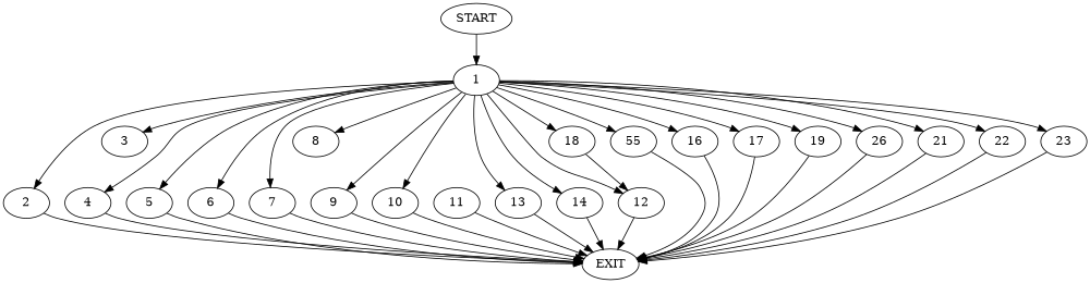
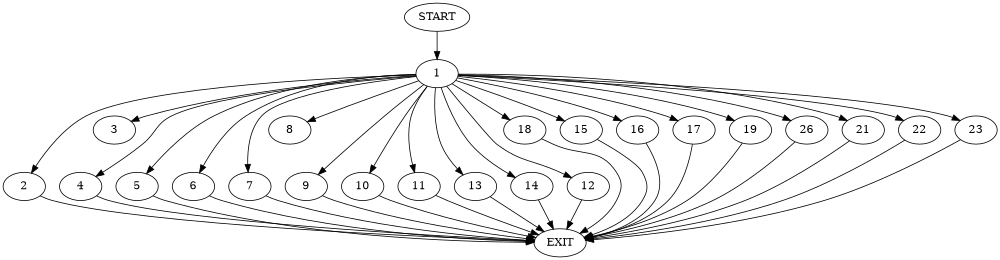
  digraph {
    n1 [label=START]
    1
    2
    3
    4
    5
    6
    7
    8
    9
    10
    11
    12
    13
    14
-   15 [label=55]
+   15
    16
    17
    18
    19
    n21 [label=26]
    21
    22
    23
    n25 [label=EXIT]
    n1 -> 1
    1 -> 2
    1 -> 3
    1 -> 4
    1 -> 5
    1 -> 6
    1 -> 7
    1 -> 8
    1 -> 9
    1 -> 10
+   1 -> 11
    1 -> 12
    1 -> 13
    1 -> 14
    1 -> 15
    1 -> 16
    1 -> 17
    1 -> 18
    1 -> 19
    1 -> n21
    1 -> 21
    1 -> 22
    1 -> 23
    2 -> n25
    4 -> n25
    5 -> n25
    6 -> n25
    7 -> n25
    9 -> n25
    10 -> n25
    11 -> n25
    12 -> n25
    13 -> n25
    14 -> n25
    15 -> n25
    16 -> n25
    17 -> n25
-   18 -> 12
+   18 -> n25
    19 -> n25
    n21 -> n25
    21 -> n25
    22 -> n25
    23 -> n25
  }
